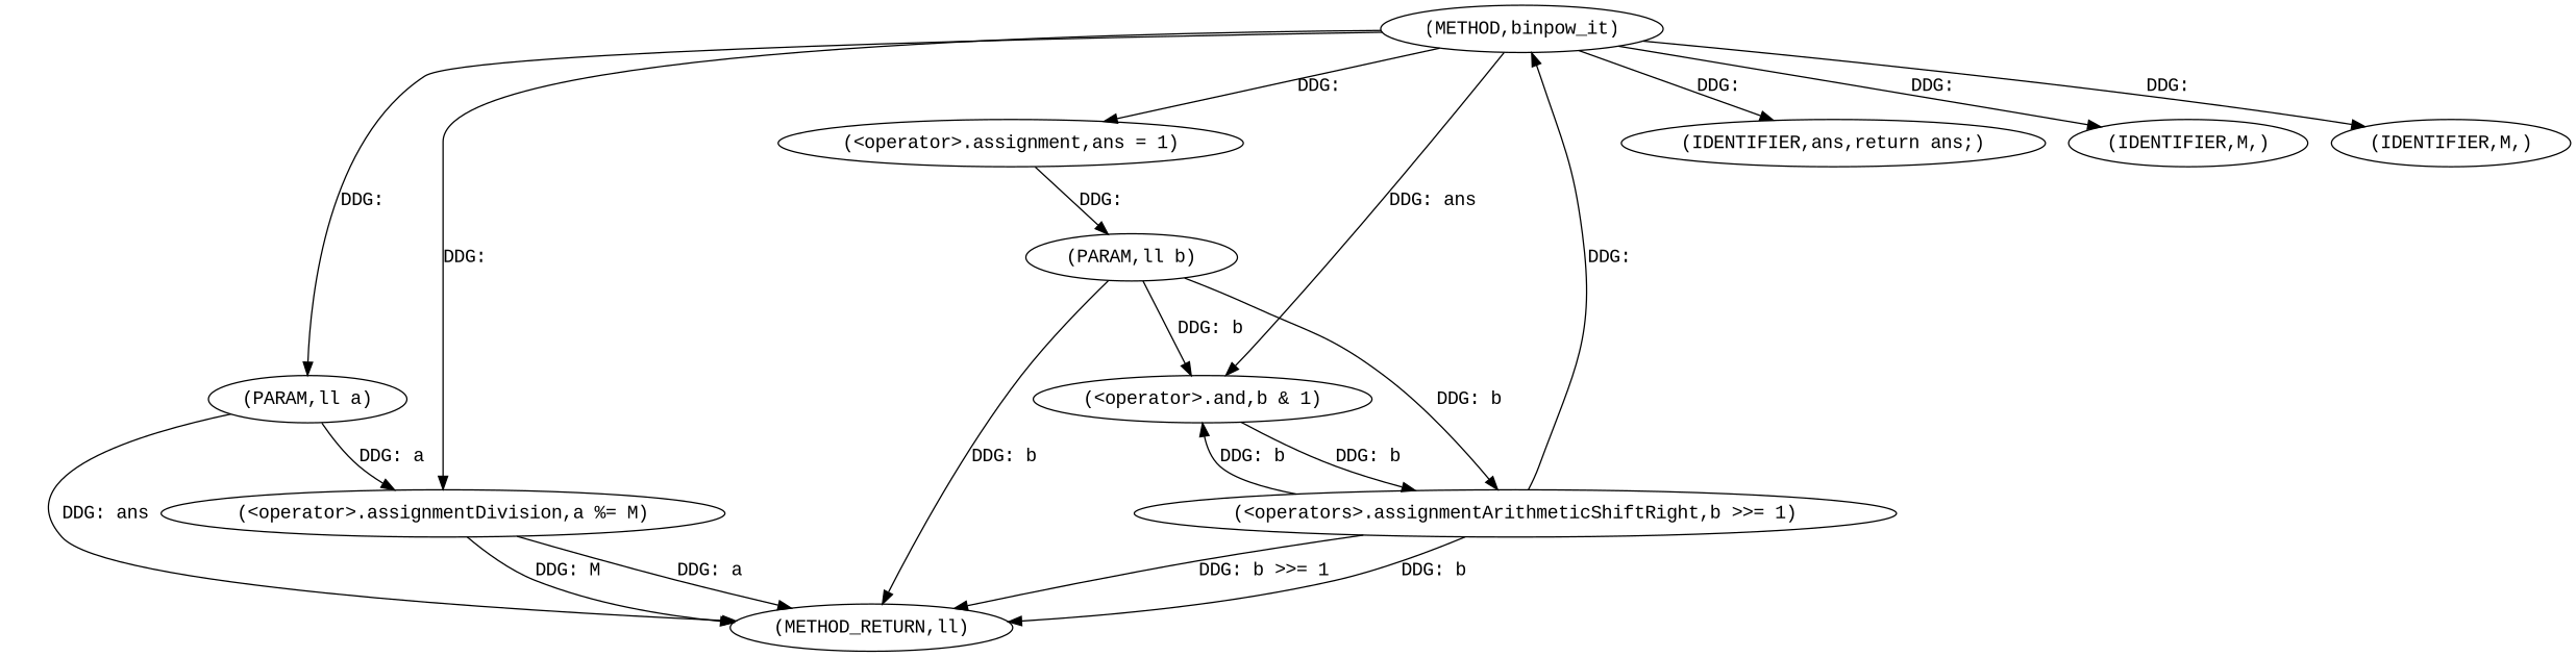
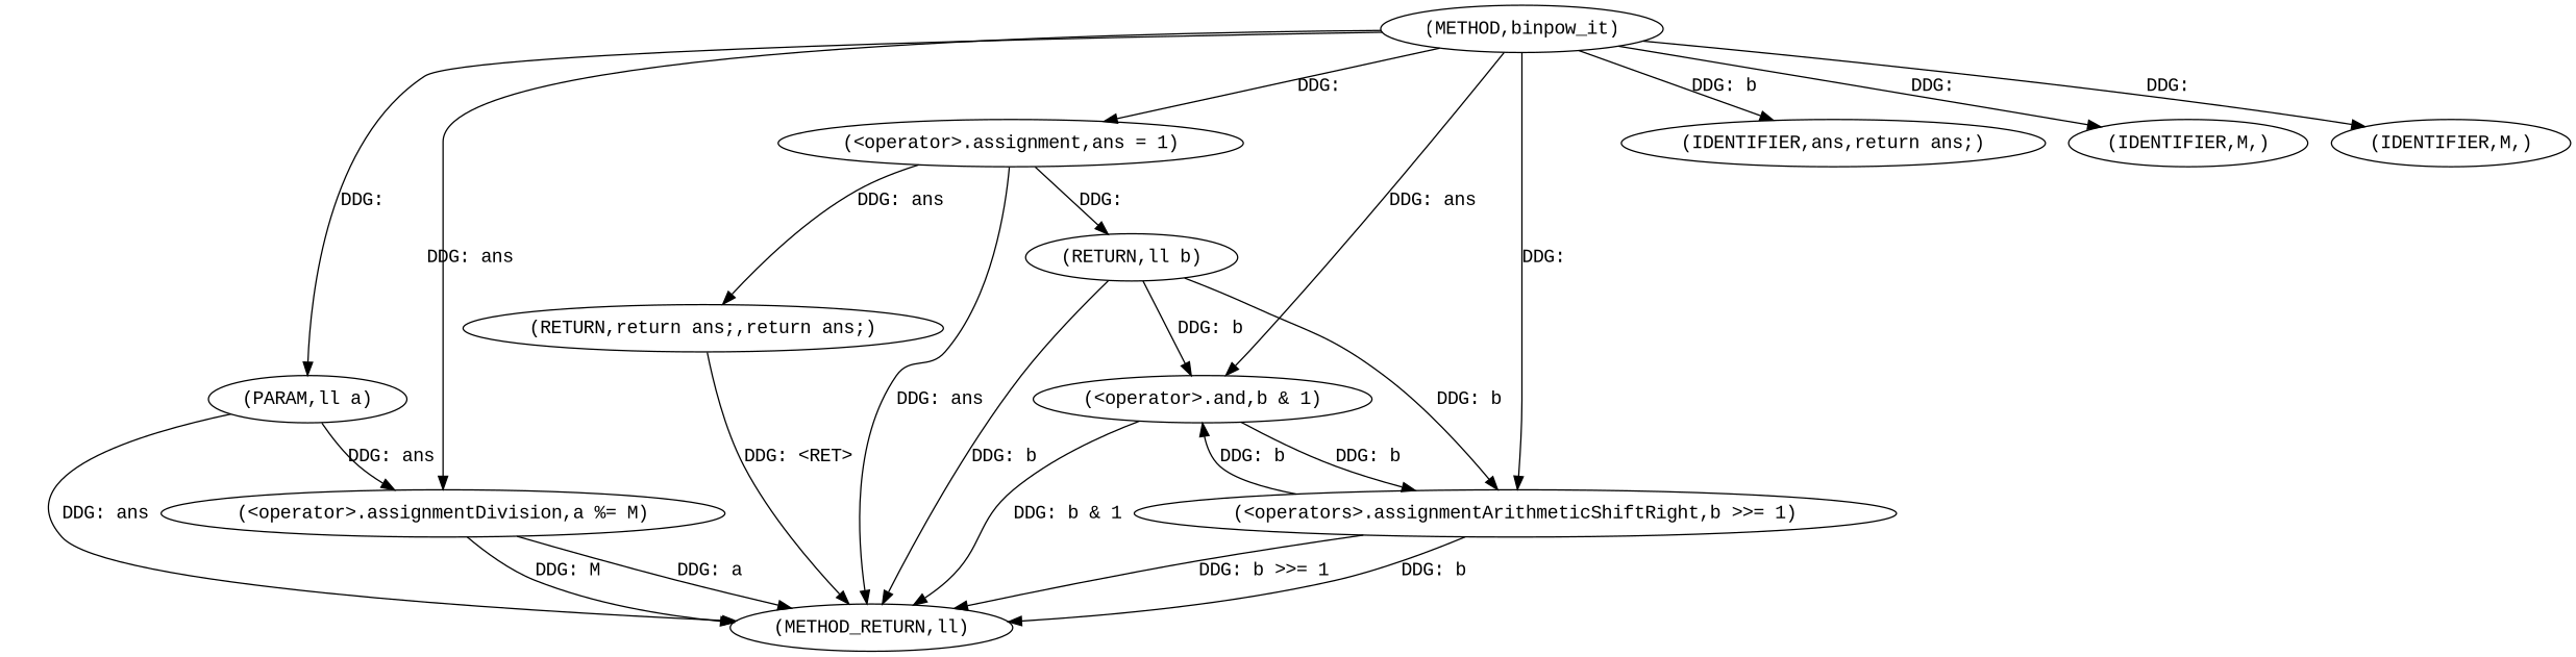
  digraph {
    fontname="Liberation Mono"
    node [fontname="Liberation Mono"]
    edge [fontname="Liberation Mono"]
    n1 [label="(METHOD,binpow_it)"]
    n2 [label="(PARAM,ll a)"]
    n3 [label="(<operator>.assignmentDivision,a %= M)"]
    n4 [label="(<operator>.assignment,ans = 1)"]
    n5 [label="(IDENTIFIER,ans,return ans;)"]
    n6 [label="(IDENTIFIER,M,)"]
    n7 [label="(<operator>.and,b & 1)"]
    n8 [label="(IDENTIFIER,M,)"]
    n9 [label="(<operators>.assignmentArithmeticShiftRight,b >>= 1)"]
    n10 [label="(METHOD_RETURN,ll)"]
-   n11 [label="(PARAM,ll b)"]
+   n11 [label="(RETURN,ll b)"]
+   n12 [label="(RETURN,return ans;,return ans;)"]
    n1 -> n2 [label="DDG: "]
-   n1 -> n3 [label="DDG: "]
+   n1 -> n3 [label="DDG: ans"]
    n1 -> n4 [label="DDG: "]
-   n1 -> n5 [label="DDG: "]
+   n1 -> n5 [label="DDG: b"]
    n1 -> n6 [label="DDG: "]
    n1 -> n7 [label="DDG: ans"]
    n1 -> n8 [label="DDG: "]
-   n9 -> n1 [label="DDG: "]
-   n2 -> n3 [label="DDG: a"]
+   n1 -> n9 [label="DDG: "]
+   n2 -> n3 [label="DDG: ans"]
    n2 -> n10 [label="DDG: ans"]
    n3 -> n10 [label="DDG: a"]
    n3 -> n10 [label="DDG: M"]
+   n4 -> n10 [label="DDG: ans"]
    n4 -> n11 [label="DDG: "]
+   n4 -> n12 [label="DDG: ans"]
    n7 -> n9 [label="DDG: b"]
+   n7 -> n10 [label="DDG: b & 1"]
    n9 -> n7 [label="DDG: b"]
    n9 -> n10 [label="DDG: b"]
    n9 -> n10 [label="DDG: b >>= 1"]
    n11 -> n7 [label="DDG: b"]
    n11 -> n9 [label="DDG: b"]
    n11 -> n10 [label="DDG: b"]
+   n12 -> n10 [label="DDG: <RET>"]
  }
